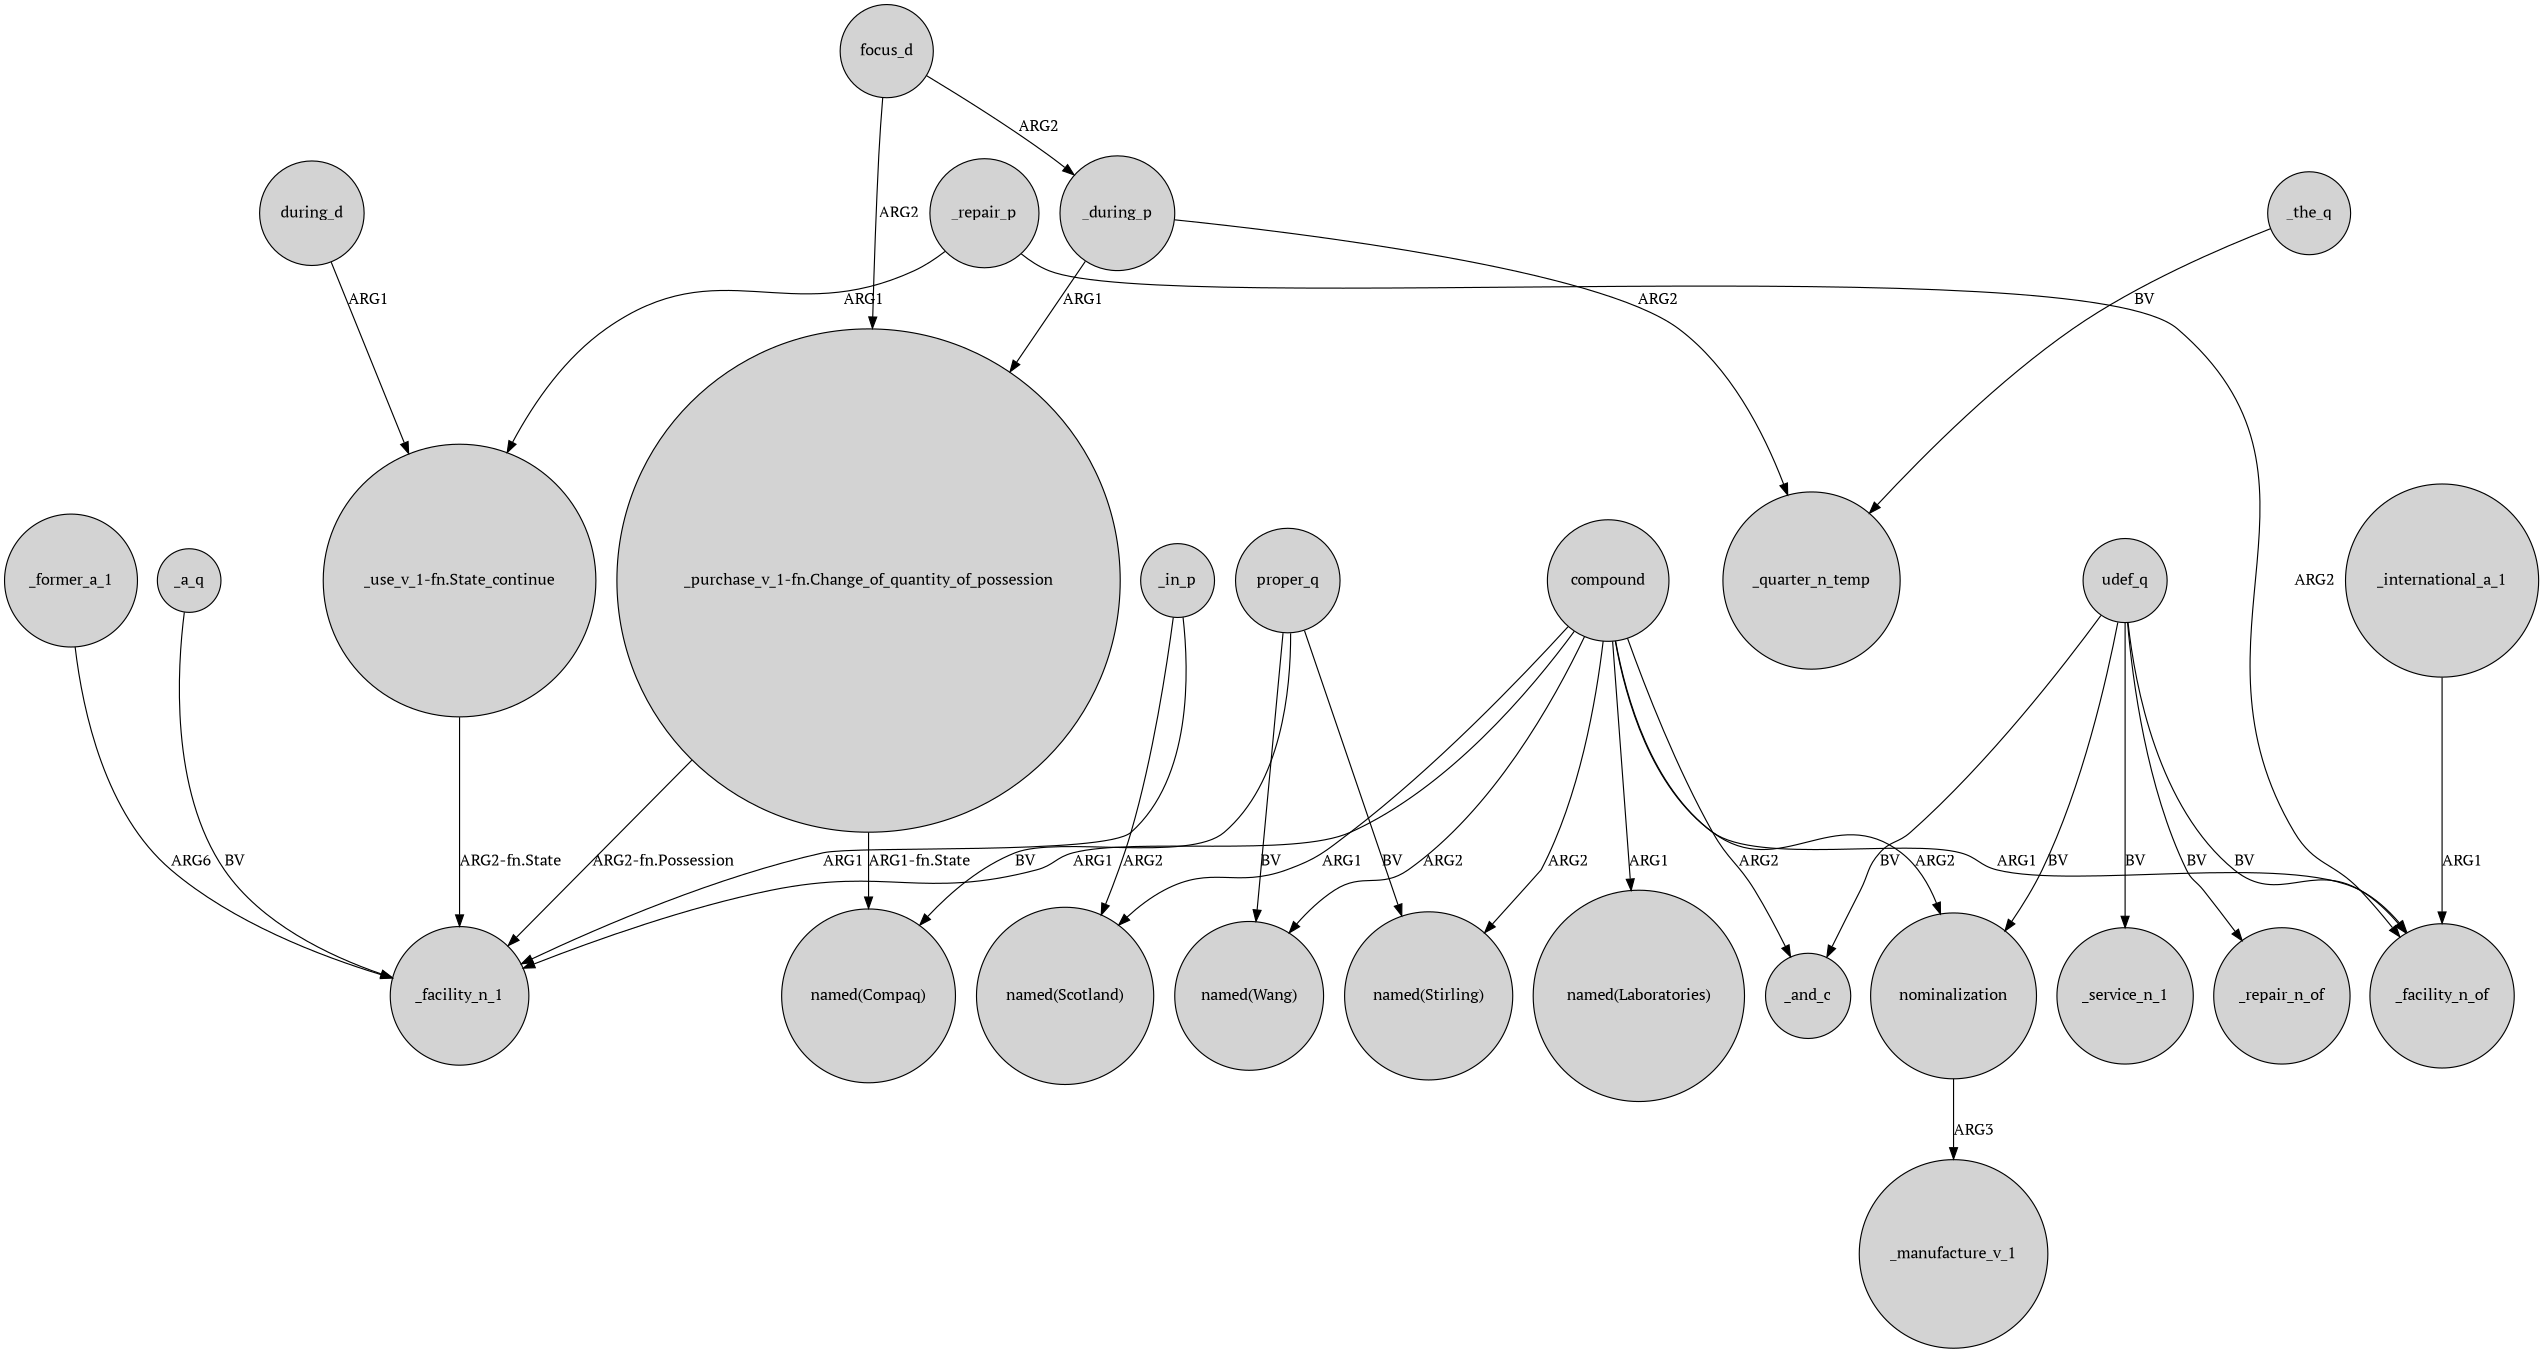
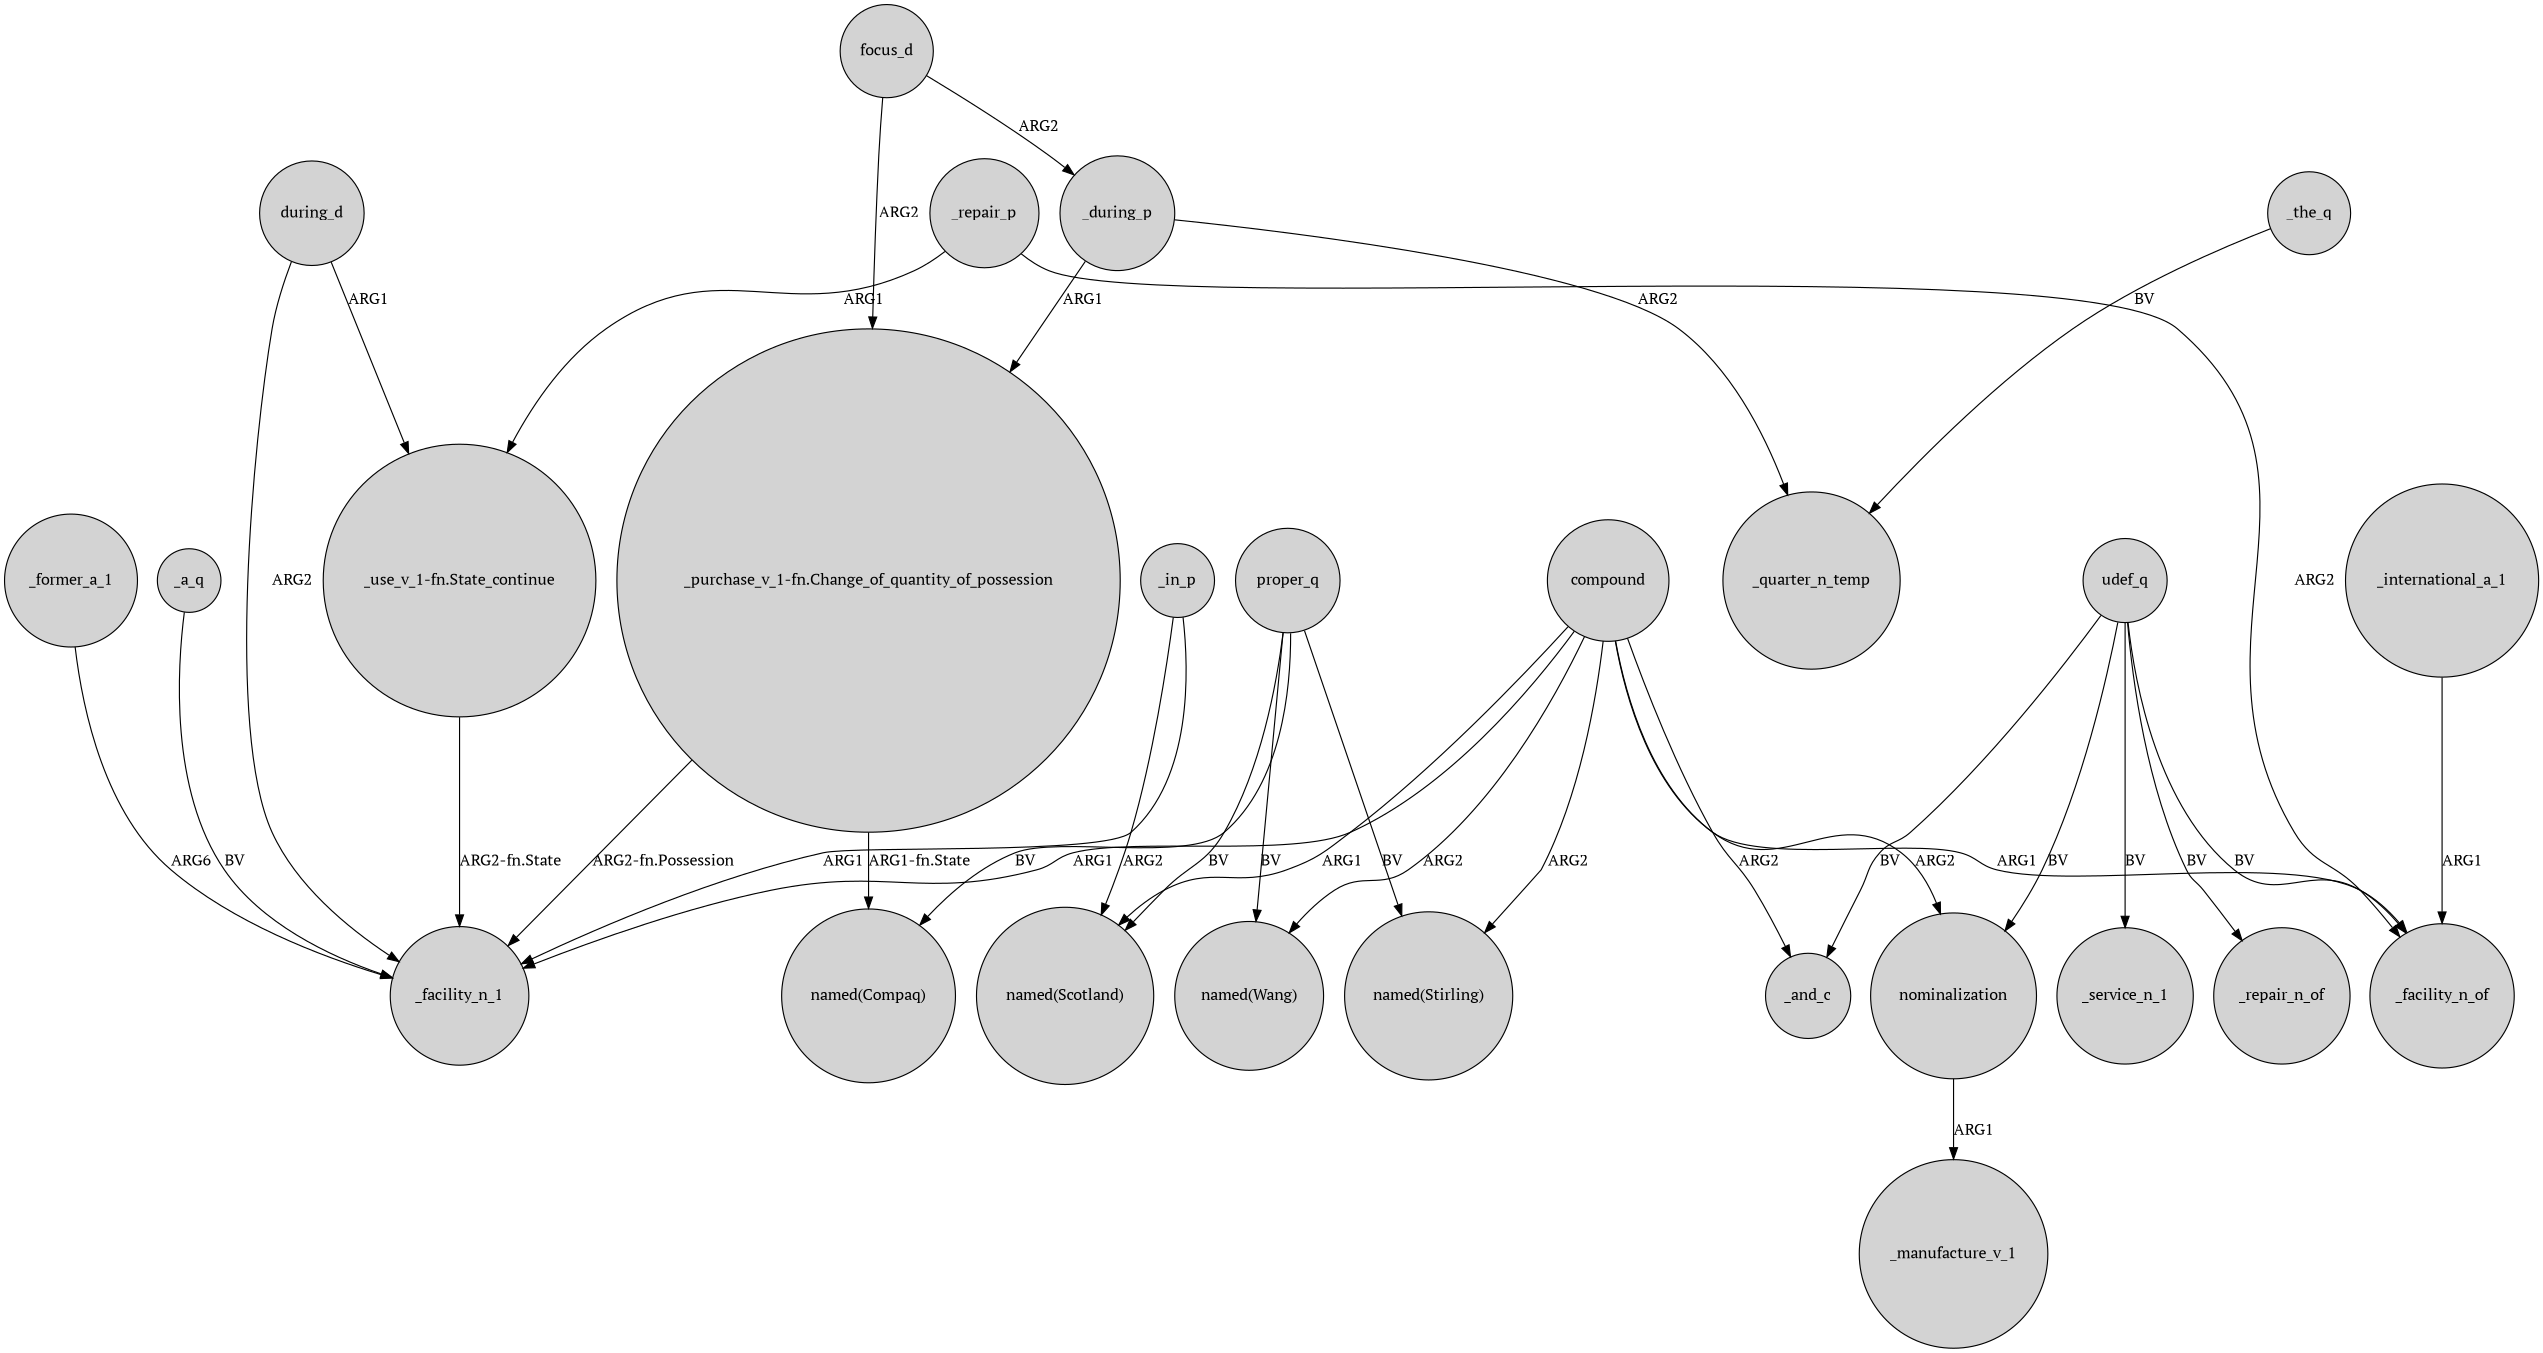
  digraph {
    fontname="PT Serif"
    node [fontname="PT Serif" shape=circle style=filled]
    edge [fontname="PT Serif"]
    _a_q
    _facility_n_1
    udef_q
    _service_n_1
    n5 [label=_facility_n_of]
    nominalization
    _and_c
    _repair_n_of
    _manufacture_v_1
    proper_q
    "named(Scotland)"
    "named(Wang)"
    "named(Stirling)"
    "named(Compaq)"
    "_purchase_v_1-fn.Change_of_quantity_of_possession"
    compound
-   "named(Laboratories)"
    focus_d
    _during_p
    _quarter_n_temp
    n21 [label=_repair_p]
    "_use_v_1-fn.State_continue"
    _in_p
    _the_q
    n25 [label=during_d]
    _former_a_1
    _international_a_1
    _a_q -> _facility_n_1 [label=BV]
    udef_q -> _service_n_1 [label=BV]
    udef_q -> n5 [label=BV]
    udef_q -> nominalization [label=BV]
    udef_q -> _and_c [label=BV]
    udef_q -> _repair_n_of [label=BV]
-   nominalization -> _manufacture_v_1 [label=ARG3]
+   nominalization -> _manufacture_v_1 [label=ARG1]
+   proper_q -> "named(Scotland)" [label=BV]
    proper_q -> "named(Wang)" [label=BV]
    proper_q -> "named(Stirling)" [label=BV]
    proper_q -> "named(Compaq)" [label=BV]
    "_purchase_v_1-fn.Change_of_quantity_of_possession" -> _facility_n_1 [label="ARG2-fn.Possession"]
    "_purchase_v_1-fn.Change_of_quantity_of_possession" -> "named(Compaq)" [label="ARG1-fn.State"]
    compound -> _facility_n_1 [label=ARG1]
    compound -> n5 [label=ARG1]
    compound -> nominalization [label=ARG2]
    compound -> _and_c [label=ARG2]
    compound -> "named(Scotland)" [label=ARG1]
    compound -> "named(Wang)" [label=ARG2]
    compound -> "named(Stirling)" [label=ARG2]
-   compound -> "named(Laboratories)" [label=ARG1]
    focus_d -> "_purchase_v_1-fn.Change_of_quantity_of_possession" [label=ARG2]
    focus_d -> _during_p [label=ARG2]
    _during_p -> "_purchase_v_1-fn.Change_of_quantity_of_possession" [label=ARG1]
    _during_p -> _quarter_n_temp [label=ARG2]
    n21 -> n5 [label=ARG2]
    n21 -> "_use_v_1-fn.State_continue" [label=ARG1]
    "_use_v_1-fn.State_continue" -> _facility_n_1 [label="ARG2-fn.State"]
    _in_p -> _facility_n_1 [label=ARG1]
    _in_p -> "named(Scotland)" [label=ARG2]
    _the_q -> _quarter_n_temp [label=BV]
+   n25 -> _facility_n_1 [label=ARG2]
    n25 -> "_use_v_1-fn.State_continue" [label=ARG1]
    _former_a_1 -> _facility_n_1 [label=ARG6]
    _international_a_1 -> n5 [label=ARG1]
  }
